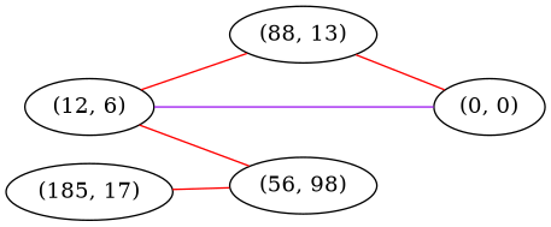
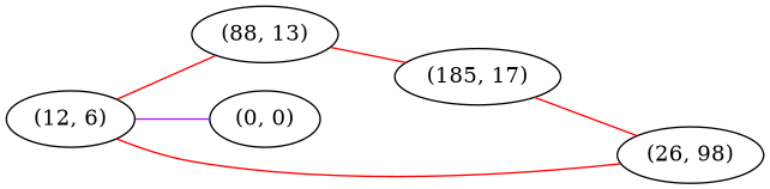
  graph {
    rankdir=LR
    edge [color=red weight=1]
    n1 [label="(12, 6)"]
    "(88, 13)"
    "(0, 0)"
-   "(56, 98)"
+   "(56, 98)" [label="(26, 98)"]
    "(185, 17)"
    n1 -- "(88, 13)"
    n1 -- "(0, 0)" [color=purple weight=4]
    n1 -- "(56, 98)"
-   "(88, 13)" -- "(0, 0)"
+   "(88, 13)" -- "(185, 17)"
    "(185, 17)" -- "(56, 98)"
  }
